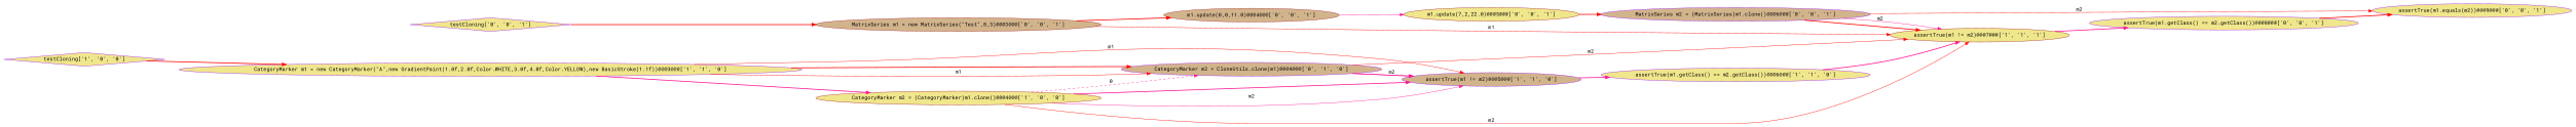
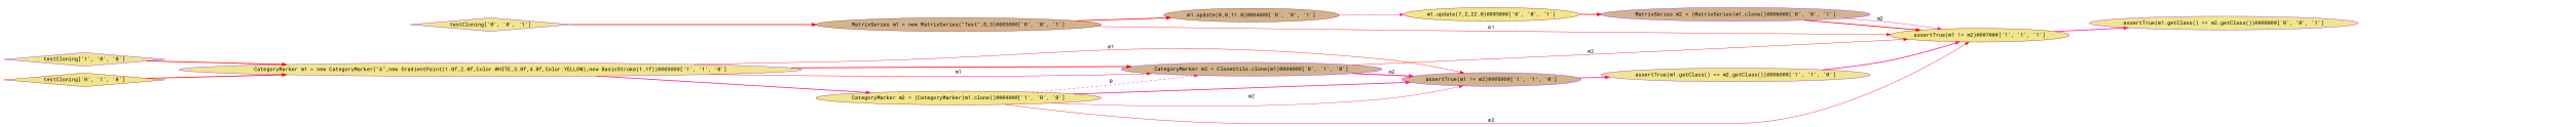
  digraph {
    fontname="Roboto Mono"
    rankdir=LR
    node [color=purple fillcolor=khaki fontname="Roboto Mono" shape=ellipse style=filled]
    edge [color=red fontname="Roboto Mono" style=bold]
    n1 [label="testCloning['0', '0', '1']" shape=diamond]
    n2 [color=brown fillcolor=tan label="MatrixSeries m1 = new MatrixSeries(\"Test\",8,3)@@@3@@@['0', '0', '1']"]
    n3 [color=brown label="assertTrue(m1 != m2)@@@7@@@['1', '1', '1']"]
    n4 [color=brown fillcolor=tan label="m1.update(0,0,11.0)@@@4@@@['0', '0', '1']"]
    n5 [fillcolor=tan label="CategoryMarker m2 = CloneUtils.clone(m1)@@@4@@@['0', '1', '0']"]
    n6 [fillcolor=tan label="assertTrue(m1 != m2)@@@5@@@['1', '1', '0']"]
    n7 [label="assertTrue(m1.getClass() == m2.getClass())@@@6@@@['1', '1', '0']"]
    n8 [label="assertTrue(m1.getClass() == m2.getClass())@@@8@@@['0', '0', '1']"]
    n9 [color=brown label="CategoryMarker m2 = (CategoryMarker)m1.clone()@@@4@@@['1', '0', '0']"]
-   n10 [label="assertTrue(m1.equals(m2))@@@9@@@['0', '0', '1']"]
    n11 [color=brown label="m1.update(7,2,22.0)@@@5@@@['0', '0', '1']"]
    n12 [fillcolor=tan label="MatrixSeries m2 = (MatrixSeries)m1.clone()@@@6@@@['0', '0', '1']"]
    n13 [label="CategoryMarker m1 = new CategoryMarker(\"A\",new GradientPaint(1.0f,2.0f,Color.WHITE,3.0f,4.0f,Color.YELLOW),new BasicStroke(1.1f))@@@3@@@['1', '1', '0']"]
    n14 [label="testCloning['1', '0', '0']" shape=diamond]
+   n15 [color=brown label="testCloning['0', '1', '0']" shape=diamond]
    n1 -> n2
    n2 -> n3 [label=m1 style=solid]
    n2 -> n4
    n3 -> n8 [color=deeppink]
    n4 -> n11 [color=deeppink style=solid]
    n5 -> n3 [label=m2 style=solid]
    n5 -> n6 [color=deeppink]
    n5 -> n6 [color=deeppink label=m2 style=solid]
    n6 -> n7 [color=deeppink]
    n7 -> n3 [color=deeppink]
-   n8 -> n10
    n9 -> n3 [label=m2 style=solid]
    n9 -> n5 [color=deeppink label=0 style=dashed]
    n9 -> n6 [color=deeppink]
    n9 -> n6 [color=deeppink label=m2 style=solid]
    n11 -> n12
    n12 -> n3
    n12 -> n3 [color=deeppink label=m2 style=solid]
-   n12 -> n10 [label=m2 style=solid]
    n13 -> n5
    n13 -> n5 [label=m1 style=solid]
    n13 -> n6 [label=m1 style=solid]
    n13 -> n9 [color=deeppink]
    n14 -> n13
+   n15 -> n13
  }
